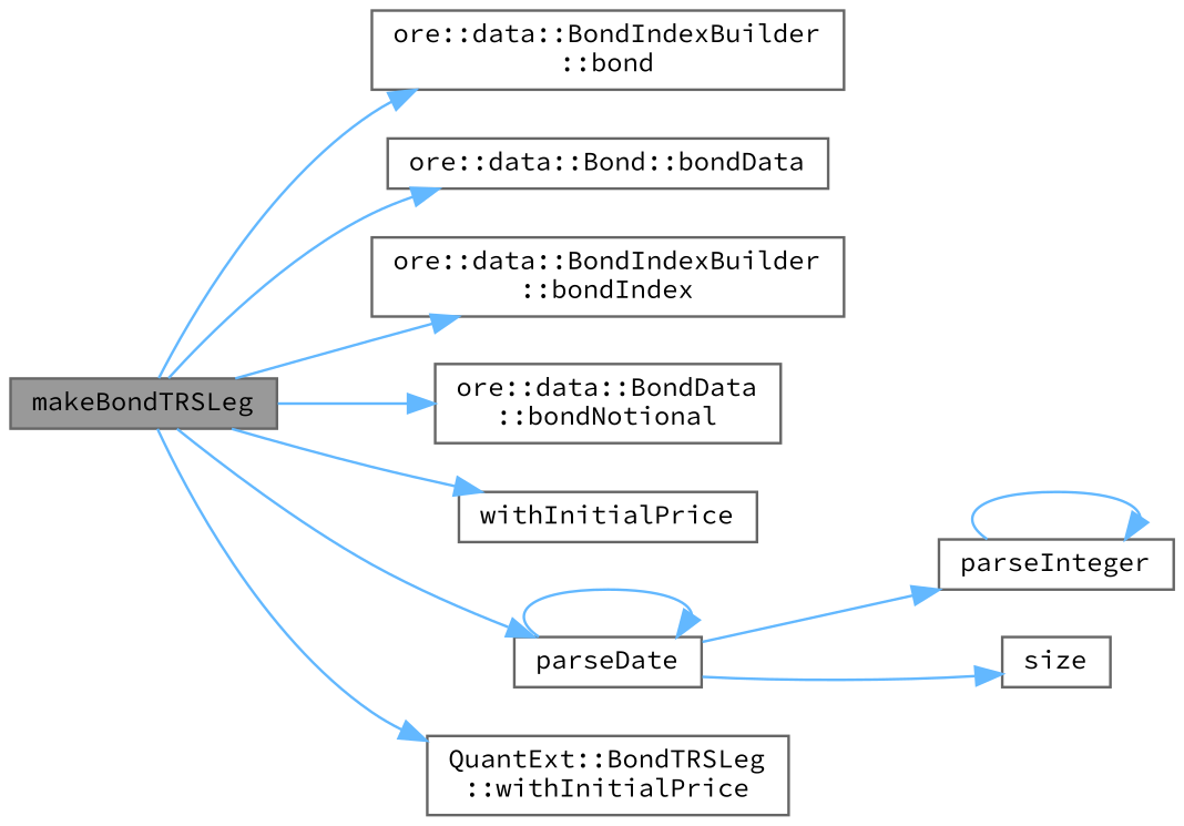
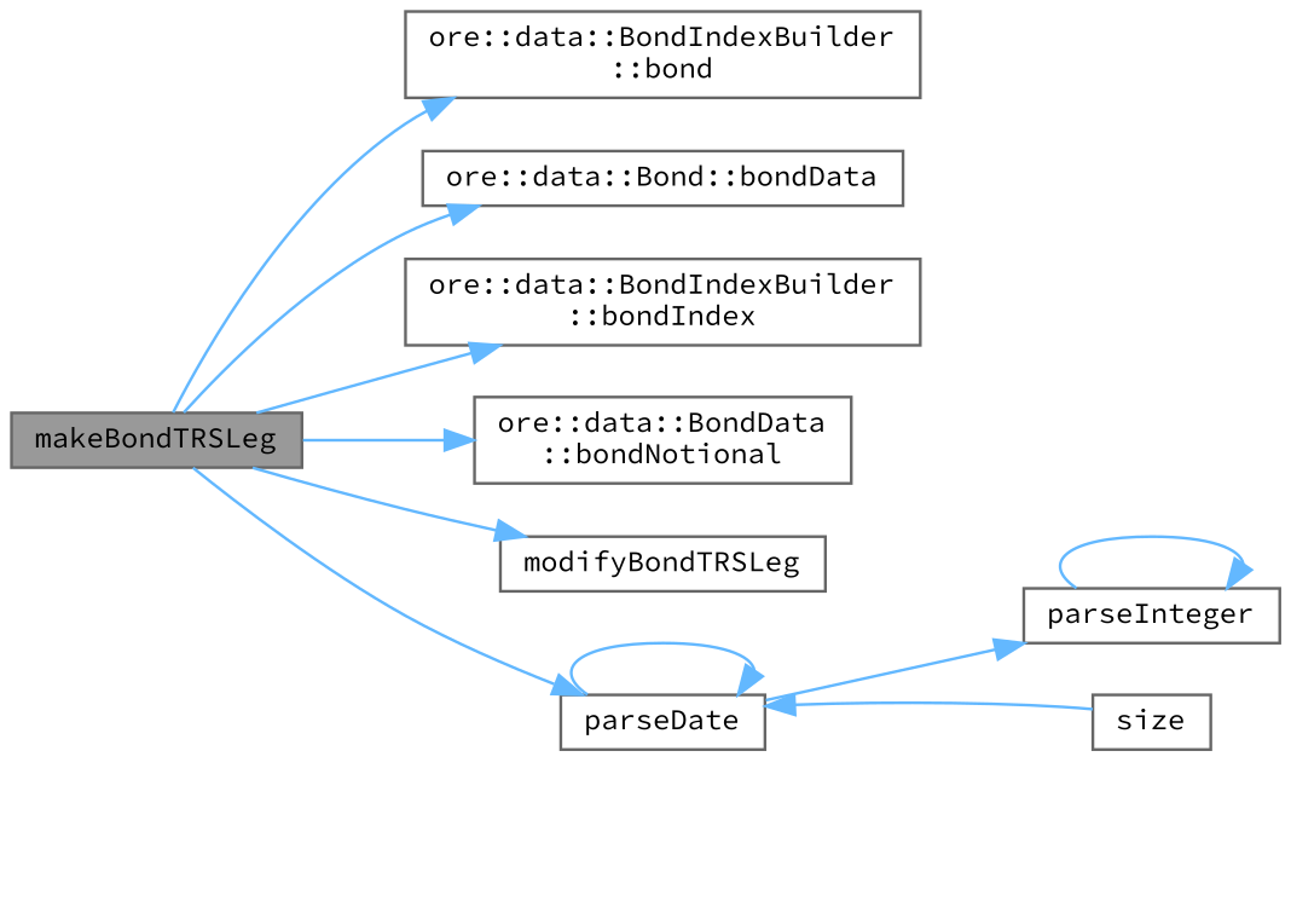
  digraph {
    fontname="Source Code Pro"
    rankdir=LR
    node [color=grey40 fillcolor=white fontname="Source Code Pro" fontsize=10 shape=box style=filled]
    edge [color=steelblue1 fontname="Source Code Pro" fontsize=10 labelfontname=Helvetica labelfontsize=10 style=solid]
    n1 [color=gray40 fillcolor=grey60 fontcolor=black height=0.2 label=makeBondTRSLeg width=0.4]
    n2 [height=0.2 label="ore::data::BondIndexBuilder\l::bond" width=0.4]
    n3 [height=0.2 label="ore::data::Bond::bondData" width=0.4]
    n4 [height=0.2 label="ore::data::BondIndexBuilder\l::bondIndex" width=0.4]
    n5 [height=0.2 label="ore::data::BondData\l::bondNotional" width=0.4]
-   n6 [height=0.2 label=withInitialPrice width=0.4]
+   n6 [height=0.2 label=modifyBondTRSLeg width=0.4]
    n7 [height=0.2 label=parseDate width=0.4]
-   n8 [height=0.2 label="QuantExt::BondTRSLeg\l::withInitialPrice" width=0.4]
    n9 [height=0.2 label=parseInteger width=0.4]
    n10 [height=0.2 label=size width=0.4]
    n1 -> n2
    n1 -> n3
    n1 -> n4
    n1 -> n5
    n1 -> n6
    n1 -> n7
-   n1 -> n8
    n7 -> n7
    n7 -> n9
-   n7 -> n10
+   n10 -> n7
    n9 -> n9
  }
